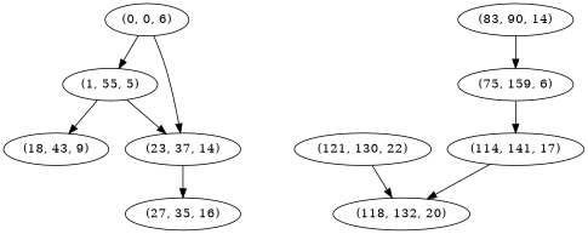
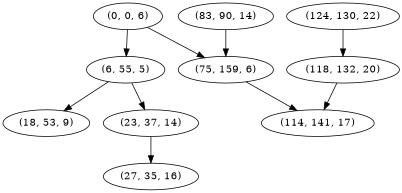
  digraph {
    n1 [label="(0, 0, 6)"]
-   "(6, 55, 5)" [label="(1, 55, 5)"]
+   "(6, 55, 5)"
    "(75, 159, 6)"
-   "(18, 43, 9)"
+   "(18, 43, 9)" [label="(18, 53, 9)"]
    "(23, 37, 14)"
    "(114, 141, 17)"
    "(27, 35, 16)"
    "(83, 90, 14)"
    "(118, 132, 20)"
-   "(121, 130, 22)"
+   "(121, 130, 22)" [label="(124, 130, 22)"]
    n1 -> "(6, 55, 5)"
-   n1 -> "(23, 37, 14)"
+   n1 -> "(75, 159, 6)"
    "(6, 55, 5)" -> "(18, 43, 9)"
    "(6, 55, 5)" -> "(23, 37, 14)"
    "(75, 159, 6)" -> "(114, 141, 17)"
    "(23, 37, 14)" -> "(27, 35, 16)"
-   "(114, 141, 17)" -> "(118, 132, 20)"
+   "(118, 132, 20)" -> "(114, 141, 17)"
    "(83, 90, 14)" -> "(75, 159, 6)"
    "(121, 130, 22)" -> "(118, 132, 20)"
  }
